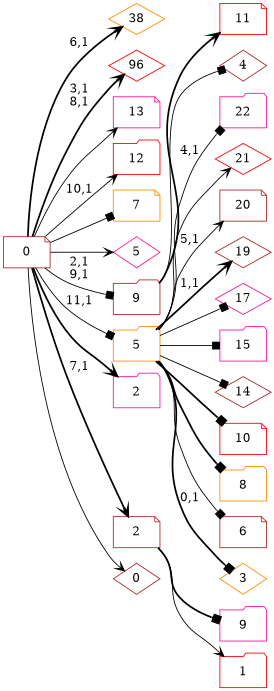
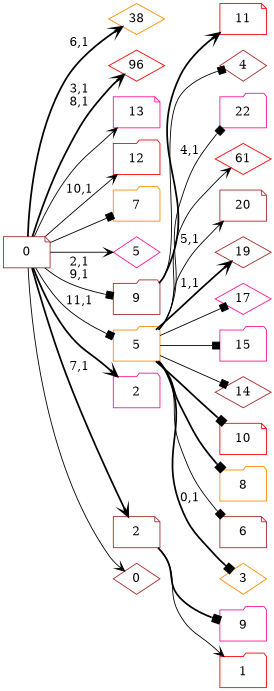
  digraph {
    rankdir=LR
    node [color=brown shape=folder]
    edge [arrowhead=vee style=solid]
    n1 [color=deeppink label=22]
-   n2 [color=red label=21 shape=diamond]
+   n2 [color=red label=61 shape=diamond]
    n3 [label=20 shape=note]
    n4 [label=19 shape=diamond]
    n5 [color=darkorange label=38 shape=diamond]
    n6 [color=deeppink label=17 shape=diamond]
    n7 [color=red label=96 shape=diamond]
    n8 [color=deeppink label=15]
    n9 [label=14 shape=diamond]
    n10 [color=deeppink label=13 shape=note]
    n11 [color=red label=12]
    n12 [color=red label=11 shape=note]
    n13 [color=red label=10 shape=note]
    n14 [color=deeppink label=9]
    n15 [color=darkorange label=8]
-   n16 [color=darkorange label=7 shape=note]
+   n16 [color=darkorange label=7]
    n17 [label=6 shape=note]
    n18 [color=deeppink label=5 shape=diamond]
    n19 [label=4 shape=diamond]
    9
    n21 [color=darkorange label=3 shape=diamond]
    5 [color=darkorange]
    n23 [color=deeppink label=2]
    n24 [color=red label=1]
    2 [shape=note]
    n26 [label=0 shape=diamond]
    0 [shape=note]
    9 -> n12 [style=bold]
    9 -> n19 [arrowhead=box]
    5 -> n1 [arrowhead=box label="4,1"]
    5 -> n2
    5 -> n3 [label="5,1"]
    5 -> n4 [label="1,1" style=bold]
    5 -> n6 [arrowhead=box]
    5 -> n8 [arrowhead=box]
    5 -> n9 [arrowhead=box]
    5 -> n13 [arrowhead=box style=bold]
    5 -> n15 [arrowhead=box style=bold]
    5 -> n17 [arrowhead=box]
    5 -> n21 [arrowhead=box label="0,1" style=bold]
    2 -> n14 [arrowhead=box style=bold]
    2 -> n24
    0 -> n5 [label="6,1" style=bold]
    0 -> n7 [label="3,1\n8,1" style=bold]
    0 -> n10
    0 -> n11 [label="10,1"]
    0 -> n16 [arrowhead=box]
    0 -> n18
    0 -> 9 [arrowhead=box label="2,1\n9,1"]
    0 -> 5 [arrowhead=box label="11,1"]
    0 -> n23 [style=bold]
    0 -> 2 [label="7,1" style=bold]
    0 -> n26
  }
